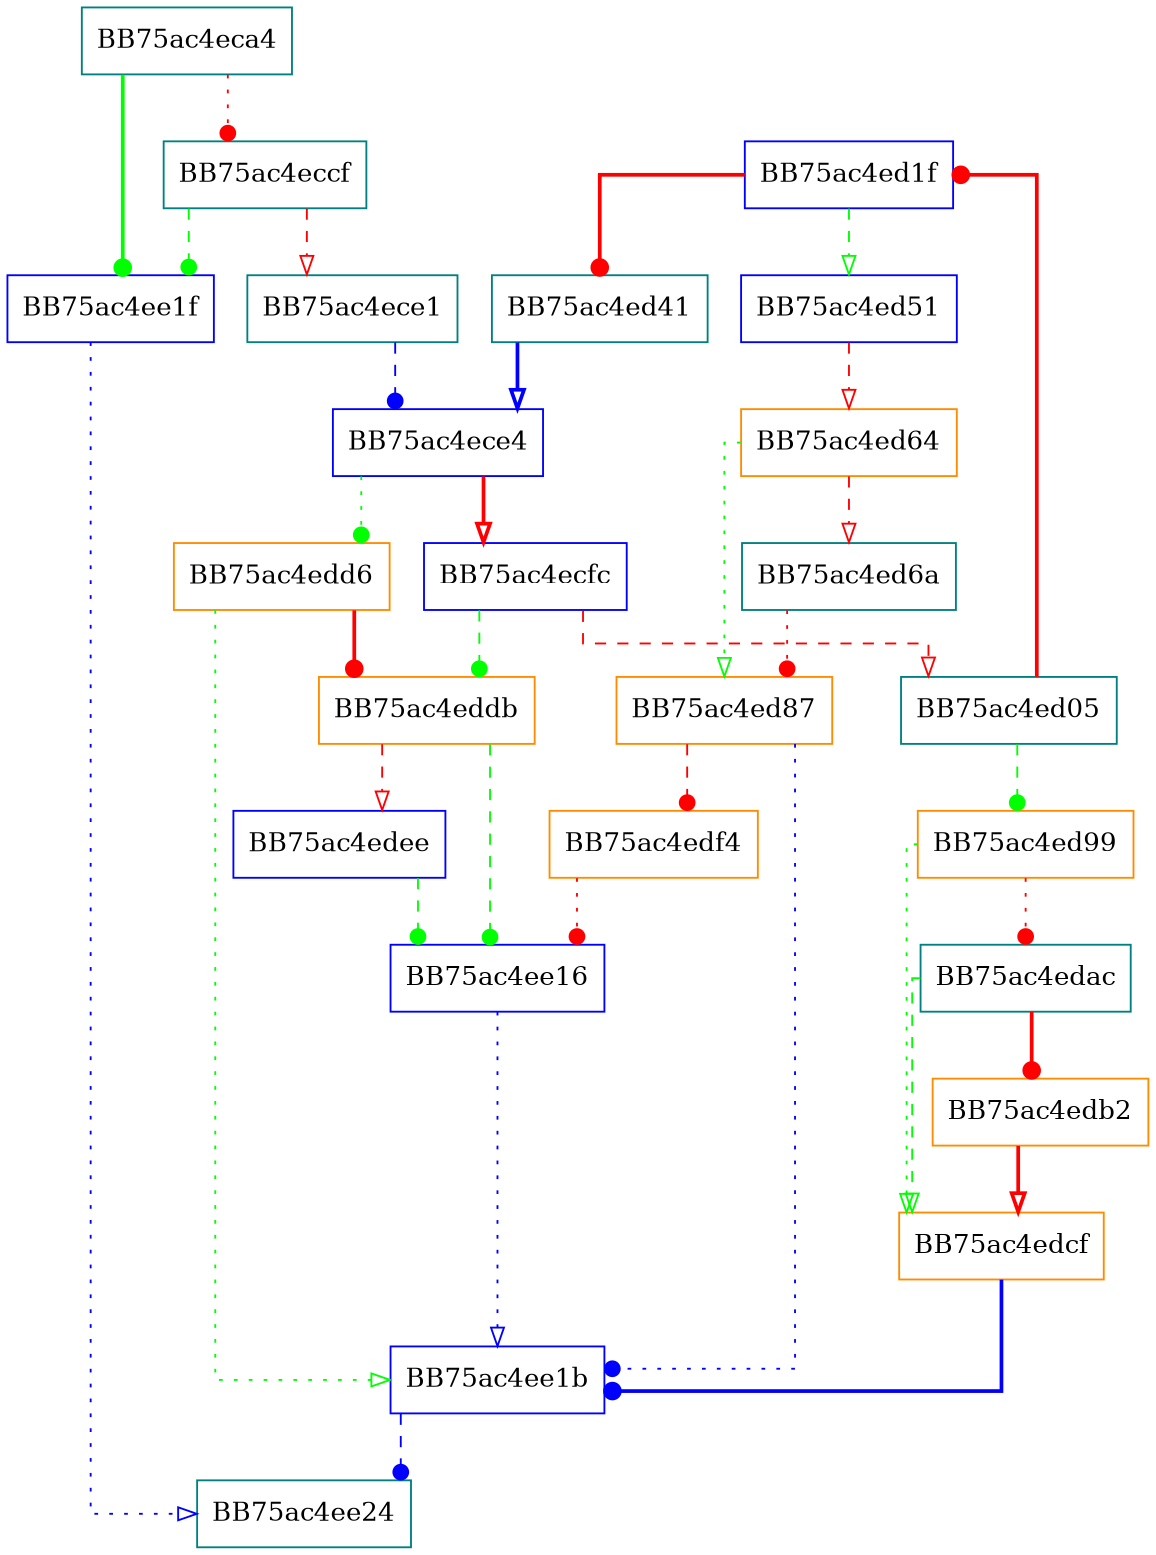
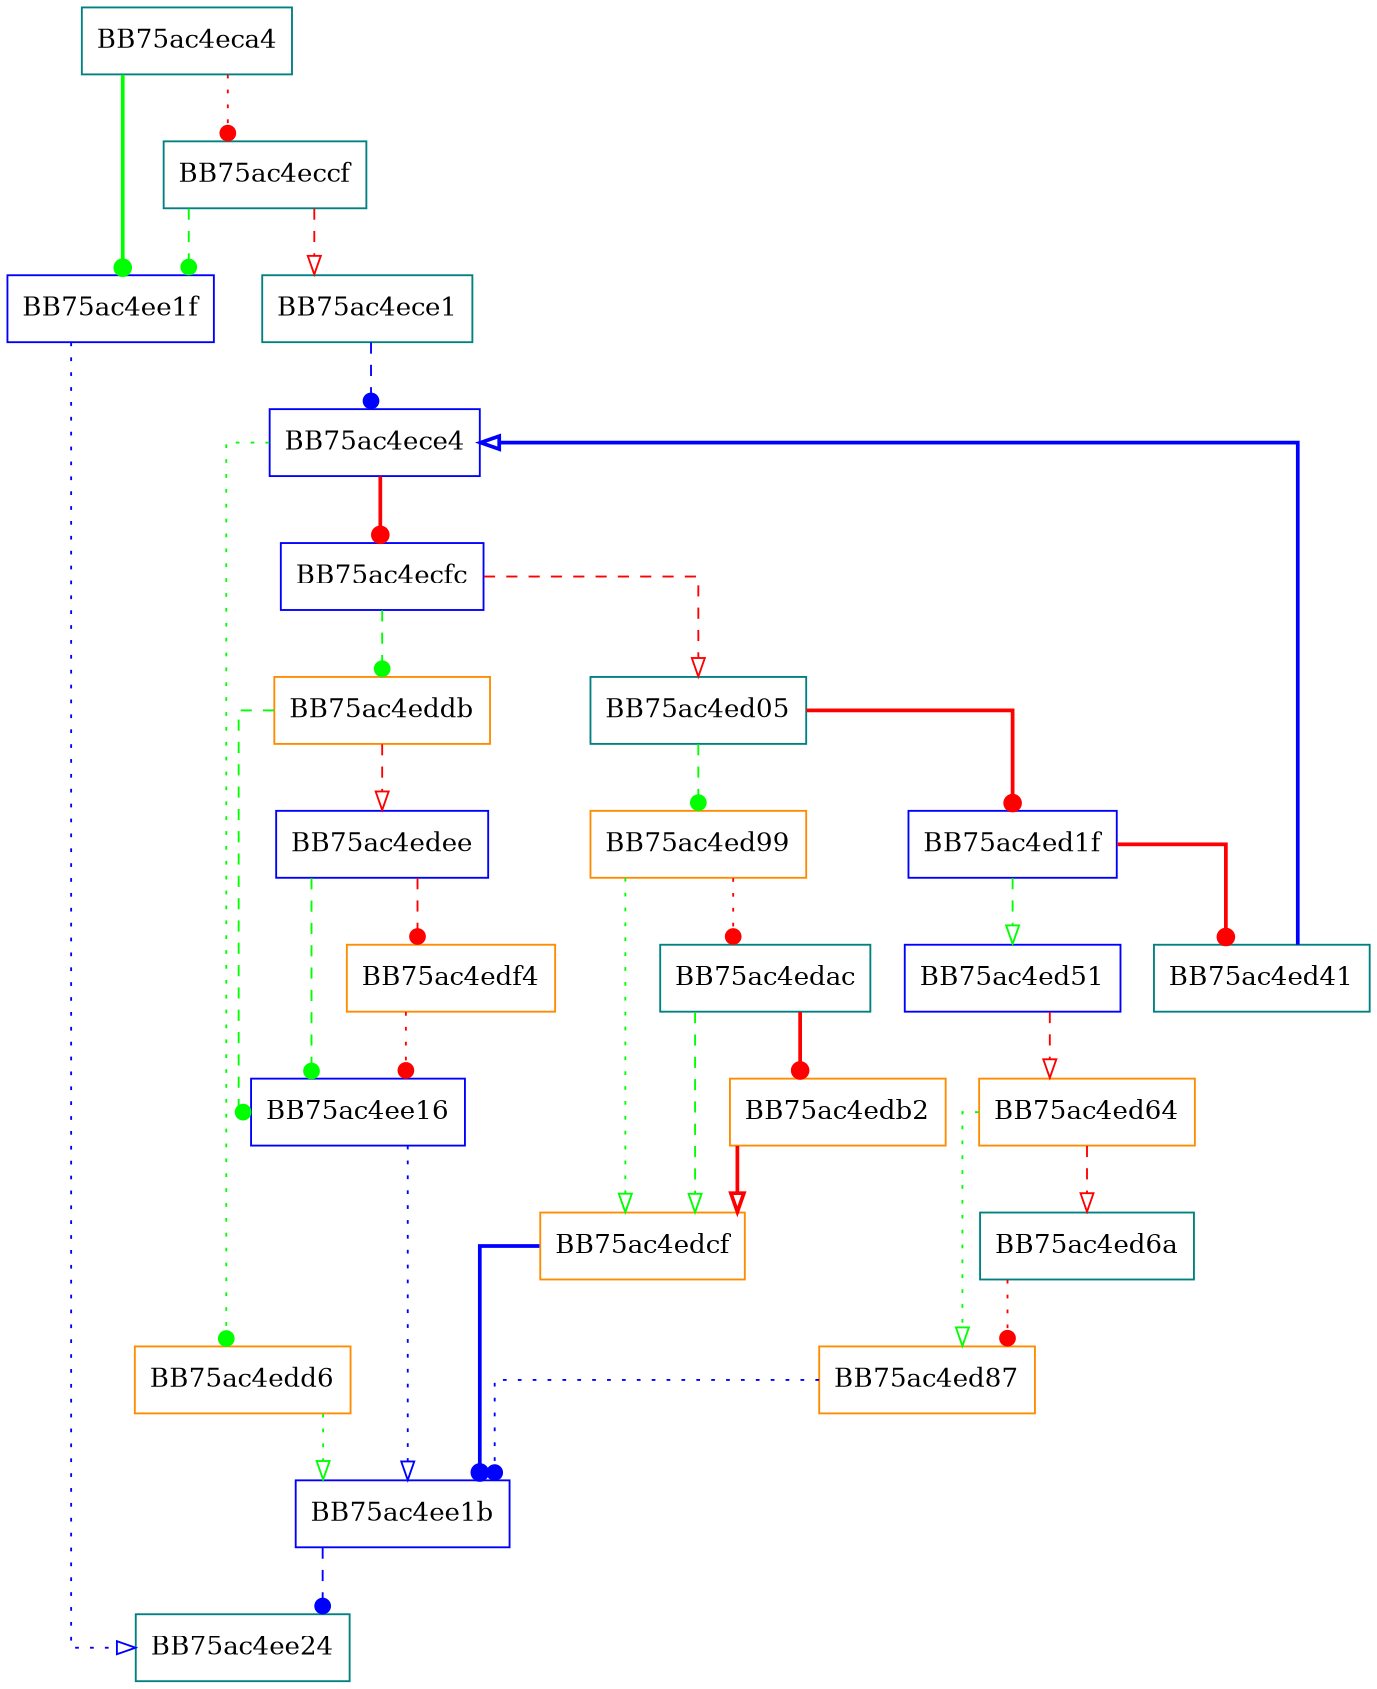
  digraph {
    splines=ortho
    node [color=blue shape=box]
    edge [arrowhead=dot color=red style=dashed]
    BB75ac4ee1f
    BB75ac4eca4 [color=teal]
    BB75ac4eccf [color=teal]
    BB75ac4ee24 [color=teal]
    BB75ac4ece1 [color=teal]
    BB75ac4ece4
    BB75ac4edd6 [color=darkorange]
    BB75ac4ecfc
    BB75ac4eddb [color=darkorange]
    BB75ac4ee1b
    BB75ac4ed05 [color=teal]
    BB75ac4ee16
    BB75ac4edee
    BB75ac4ed99 [color=darkorange]
    BB75ac4ed1f
    BB75ac4edf4 [color=darkorange]
    BB75ac4edcf [color=darkorange]
    BB75ac4edac [color=teal]
    BB75ac4ed51
    BB75ac4ed41 [color=teal]
    BB75ac4edb2 [color=darkorange]
    BB75ac4ed64 [color=darkorange]
    BB75ac4ed87 [color=darkorange]
    BB75ac4ed6a [color=teal]
    BB75ac4ee1f -> BB75ac4ee24 [arrowhead=onormal color=blue style=dotted]
    BB75ac4eca4 -> BB75ac4ee1f [color=green style=bold]
    BB75ac4eca4 -> BB75ac4eccf [style=dotted]
    BB75ac4eccf -> BB75ac4ee1f [color=green]
    BB75ac4eccf -> BB75ac4ece1 [arrowhead=onormal]
    BB75ac4ece1 -> BB75ac4ece4 [color=blue]
    BB75ac4ece4 -> BB75ac4edd6 [color=green style=dotted]
-   BB75ac4ece4 -> BB75ac4ecfc [arrowhead=onormal style=bold]
-   BB75ac4edd6 -> BB75ac4eddb [style=bold]
+   BB75ac4ece4 -> BB75ac4ecfc [style=bold]
    BB75ac4edd6 -> BB75ac4ee1b [arrowhead=onormal color=green style=dotted]
    BB75ac4ecfc -> BB75ac4eddb [color=green]
    BB75ac4ecfc -> BB75ac4ed05 [arrowhead=onormal]
    BB75ac4eddb -> BB75ac4ee16 [color=green]
    BB75ac4eddb -> BB75ac4edee [arrowhead=onormal]
    BB75ac4ee1b -> BB75ac4ee24 [color=blue]
    BB75ac4ed05 -> BB75ac4ed99 [color=green]
    BB75ac4ed05 -> BB75ac4ed1f [style=bold]
    BB75ac4ee16 -> BB75ac4ee1b [arrowhead=onormal color=blue style=dotted]
    BB75ac4edee -> BB75ac4ee16 [color=green]
-   BB75ac4ed87 -> BB75ac4edf4
+   BB75ac4edee -> BB75ac4edf4
    BB75ac4ed99 -> BB75ac4edcf [arrowhead=onormal color=green style=dotted]
    BB75ac4ed99 -> BB75ac4edac [style=dotted]
    BB75ac4ed1f -> BB75ac4ed51 [arrowhead=onormal color=green]
    BB75ac4ed1f -> BB75ac4ed41 [style=bold]
    BB75ac4edf4 -> BB75ac4ee16 [style=dotted]
    BB75ac4edcf -> BB75ac4ee1b [color=blue style=bold]
    BB75ac4edac -> BB75ac4edcf [arrowhead=onormal color=green]
    BB75ac4edac -> BB75ac4edb2 [style=bold]
    BB75ac4ed51 -> BB75ac4ed64 [arrowhead=onormal]
    BB75ac4ed41 -> BB75ac4ece4 [arrowhead=onormal color=blue style=bold]
    BB75ac4edb2 -> BB75ac4edcf [arrowhead=onormal style=bold]
    BB75ac4ed64 -> BB75ac4ed87 [arrowhead=onormal color=green style=dotted]
    BB75ac4ed64 -> BB75ac4ed6a [arrowhead=onormal]
    BB75ac4ed87 -> BB75ac4ee1b [color=blue style=dotted]
    BB75ac4ed6a -> BB75ac4ed87 [style=dotted]
  }
